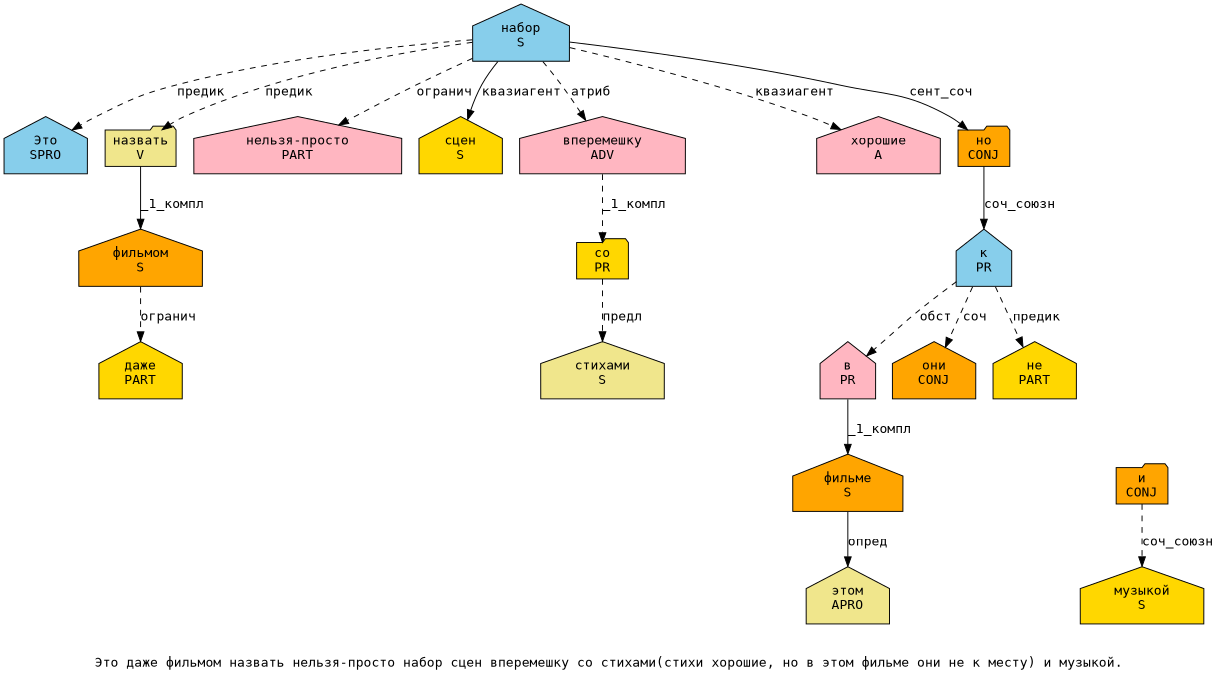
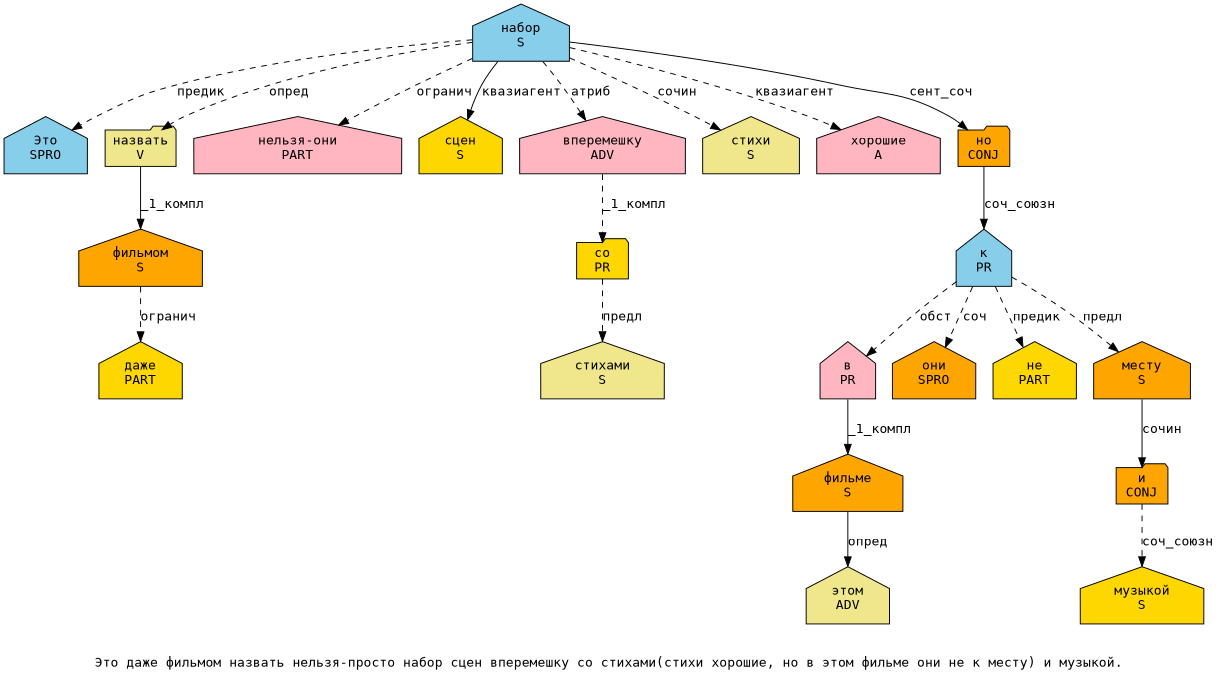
  digraph {
    fontname="DejaVu Sans Mono"
    label="Это даже фильмом назвать нельзя-просто набор сцен вперемешку со стихами(стихи хорошие, но в этом фильме они не к месту) и музыкой."
    node [fillcolor=orange fontname="DejaVu Sans Mono" penwidth=1 shape=house style=filled]
    edge [fontname="DejaVu Sans Mono" style=dashed]
    n1 [fillcolor=skyblue label="Это\nSPRO"]
    n2 [fillcolor=gold label="даже\nPART"]
    n3 [label="фильмом\nS"]
    n4 [fillcolor=khaki label="назвать\nV" shape=folder]
-   n5 [fillcolor=lightpink label="нельзя-просто\nPART"]
+   n5 [fillcolor=lightpink label="нельзя-они\nPART"]
    n6 [fillcolor=skyblue label="набор\nS"]
    n7 [fillcolor=gold label="сцен\nS"]
    n8 [fillcolor=lightpink label="вперемешку\nADV"]
+   n9 [fillcolor=khaki label="стихи\nS"]
    n10 [fillcolor=lightpink label="хорошие\nA"]
    n11 [label="но\nCONJ" shape=folder]
    n12 [fillcolor=gold label="со\nPR" shape=folder]
    n13 [fillcolor=skyblue label="к\nPR"]
    n14 [fillcolor=khaki label="стихами\nS"]
    n15 [fillcolor=lightpink label="в\nPR"]
-   n16 [label="они\nCONJ"]
+   n16 [label="они\nSPRO"]
    n17 [fillcolor=gold label="не\nPART"]
+   n18 [label="месту\nS"]
    n19 [label="фильме\nS"]
-   n20 [fillcolor=khaki label="этом\nAPRO"]
+   n20 [fillcolor=khaki label="этом\nADV"]
    n21 [label="и\nCONJ" shape=folder]
    n22 [fillcolor=gold label="музыкой\nS"]
    n3 -> n2 [label="огранич"]
    n4 -> n3 [label="_1_компл" style=solid]
    n6 -> n1 [label="предик"]
-   n6 -> n4 [label="предик"]
+   n6 -> n4 [label="опред"]
    n6 -> n5 [label="огранич"]
    n6 -> n7 [label="квазиагент" style=solid]
    n6 -> n8 [label="атриб"]
+   n6 -> n9 [label="сочин"]
    n6 -> n10 [label="квазиагент"]
    n6 -> n11 [label="сент_соч" style=solid]
    n8 -> n12 [label="_1_компл"]
    n11 -> n13 [label="соч_союзн" style=solid]
    n12 -> n14 [label="предл"]
    n13 -> n15 [label="обст"]
    n13 -> n16 [label="соч"]
    n13 -> n17 [label="предик"]
+   n13 -> n18 [label="предл"]
    n15 -> n19 [label="_1_компл" style=solid]
+   n18 -> n21 [label="сочин" style=solid]
    n19 -> n20 [label="опред" style=solid]
    n21 -> n22 [label="соч_союзн"]
  }
